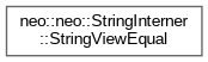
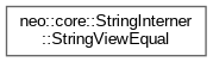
  digraph {
    rankdir=LR
    fontname="Liberation Sans"
-   n1 [color=grey40 fillcolor=white fontname="Liberation Sans" fontsize=10 height=0.2 label="neo::neo::StringInterner\l::StringViewEqual" shape=box style=filled width=0.4]
+   n1 [color=grey40 fillcolor=white fontname="Liberation Sans" fontsize=10 height=0.2 label="neo::core::StringInterner\l::StringViewEqual" shape=box style=filled width=0.4]
  }
